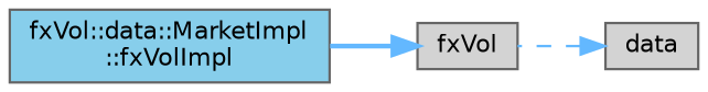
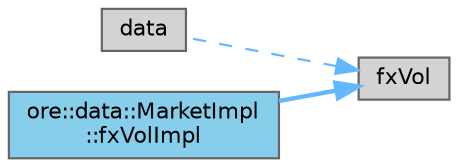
  digraph {
    rankdir=RL
    node [color=grey40 fillcolor=lightgrey fontname=Helvetica fontsize=10 shape=box style=filled]
    edge [color=steelblue1 dir=back fontname=Helvetica fontsize=10 labelfontname=Helvetica labelfontsize=10]
    n1 [color=gray40 fontcolor=black height=0.2 label=data width=0.4]
    n2 [height=0.2 label=fxVol width=0.4]
-   n3 [fillcolor=skyblue height=0.2 label="fxVol::data::MarketImpl\l::fxVolImpl" width=0.4]
-   n1 -> n2 [style=dashed]
+   n3 [fillcolor=skyblue height=0.2 label="ore::data::MarketImpl\l::fxVolImpl" width=0.4]
+   n2 -> n1 [style=dashed]
    n2 -> n3 [style=bold]
  }
